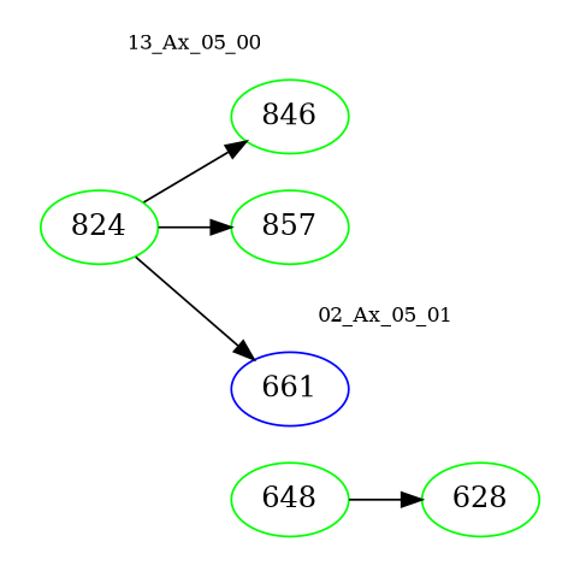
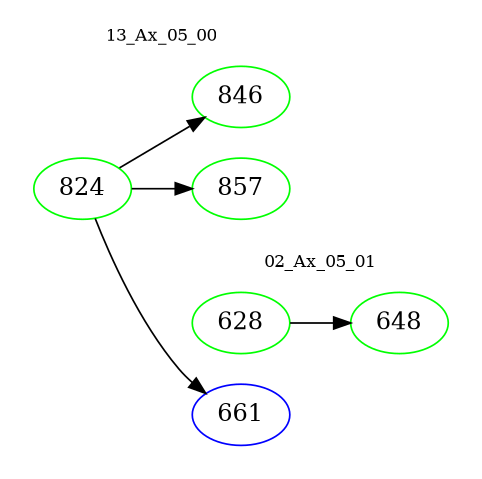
  digraph {
    rankdir=LR
    node [color=green]
    edge [color=black]
    n1 [label=824]
    n2 [label=857]
    n3 [label=846]
    n4 [label=628]
    n5 [color=blue label=661]
    n6 [label=648]
    subgraph cluster_1 {
      color=white
      fontsize=10
      label="13_Ax_05_00"
      n1
      n2
      n3
    }
    subgraph cluster_2 {
      color=white
      fontsize=10
      label="02_Ax_05_01"
      n4
      n5
      n6
    }
    n1 -> n2
    n1 -> n3
    n1 -> n5
-   n6 -> n4
+   n4 -> n6
  }
